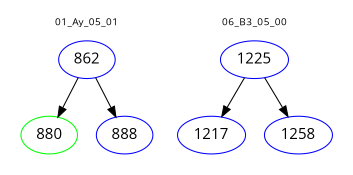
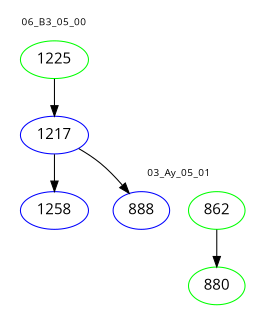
  digraph {
    fontname="Open Sans"
    node [color=blue fontname="Open Sans"]
    edge [color=black fontname="Open Sans"]
    n1 [color=green label=880]
-   n2 [label=862]
+   n2 [color=green label=862]
    n3 [label=888]
-   n4 [label=1225]
+   n4 [color=green label=1225]
    n5 [label=1217]
    n6 [label=1258]
    subgraph cluster_1 {
      color=white
      fontsize=10
-     label="01_Ay_05_01"
+     label="03_Ay_05_01"
      n1
      n2
      n3
    }
    subgraph cluster_2 {
      color=white
      fontsize=10
      label="06_B3_05_00"
      n4
      n5
      n6
    }
    n2 -> n1
-   n2 -> n3
+   n5 -> n3
    n4 -> n5
-   n4 -> n6
+   n5 -> n6
  }
